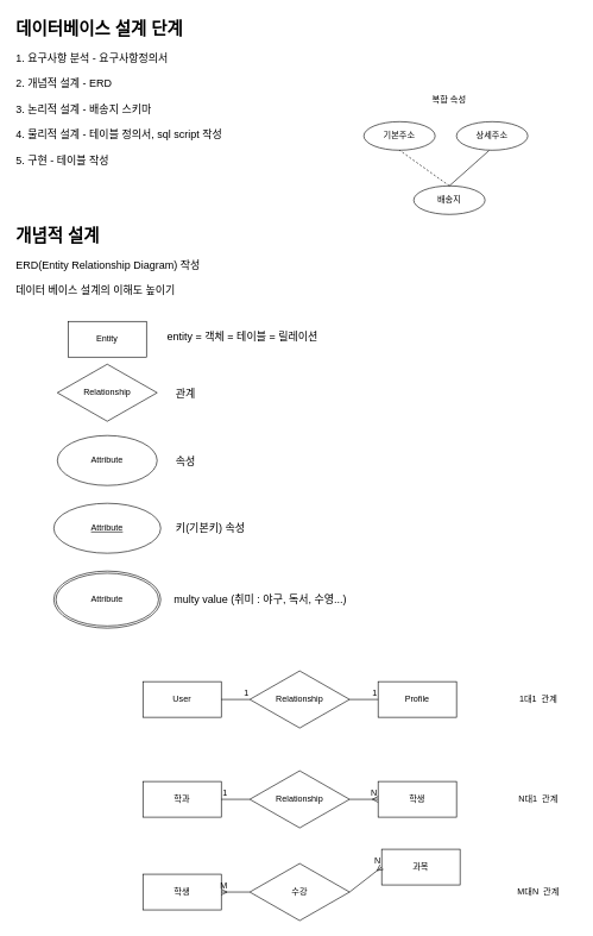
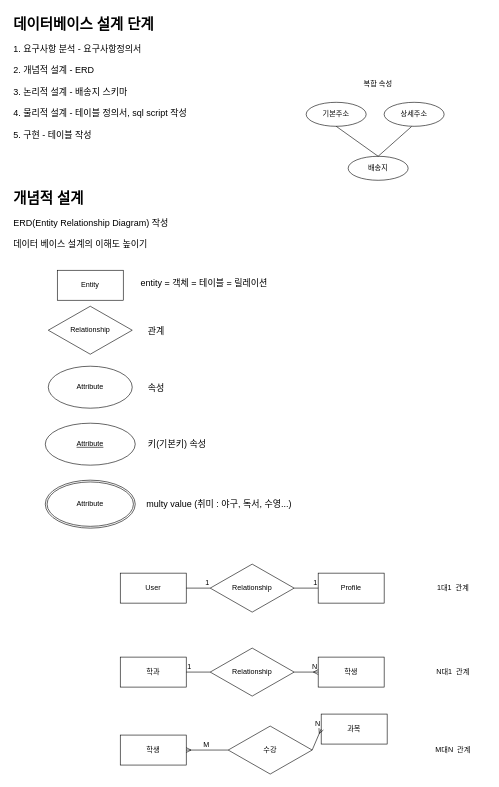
  <mxCell id="0" />
  <mxCell id="1" parent="0" />
  <mxCell id="2" value="&lt;h1 style=&quot;margin-top: 0px;&quot;&gt;데이터베이스 설계 단계&lt;span style=&quot;white-space: pre;&quot;&gt;&#09;&lt;/span&gt;&lt;/h1&gt;&lt;div&gt;&lt;span style=&quot;font-size: 15px;&quot;&gt;1. 요구사항 분석 - 요구사항정의서&amp;nbsp;&lt;/span&gt;&lt;/div&gt;&lt;div&gt;&lt;span style=&quot;font-size: 15px;&quot;&gt;&lt;br&gt;&lt;/span&gt;&lt;/div&gt;&lt;div&gt;&lt;span style=&quot;font-size: 15px;&quot;&gt;2. 개념적 설계 - ERD&lt;/span&gt;&lt;/div&gt;&lt;div&gt;&lt;span style=&quot;font-size: 15px;&quot;&gt;&lt;br&gt;&lt;/span&gt;&lt;/div&gt;&lt;div&gt;&lt;span style=&quot;font-size: 15px;&quot;&gt;3. 논리적 설계 - 배송지 스키마&lt;/span&gt;&lt;/div&gt;&lt;div&gt;&lt;span style=&quot;font-size: 15px;&quot;&gt;&lt;br&gt;&lt;/span&gt;&lt;/div&gt;&lt;div&gt;&lt;span style=&quot;font-size: 15px;&quot;&gt;4. 물리적 설계 - 테이블 정의서, sql script 작성&lt;/span&gt;&lt;/div&gt;&lt;div&gt;&lt;span style=&quot;font-size: 15px;&quot;&gt;&lt;br&gt;&lt;/span&gt;&lt;/div&gt;&lt;div&gt;&lt;span style=&quot;font-size: 15px;&quot;&gt;5. 구현 - 테이블 작성&lt;/span&gt;&lt;/div&gt;" style="text;html=1;whiteSpace=wrap;overflow=hidden;rounded=0;" vertex="1" parent="1"><mxGeometry width="350" height="250" as="geometry" x="20" y="20" /></mxCell>
  <mxCell id="3" value="&lt;h1 style=&quot;margin-top: 0px;&quot;&gt;개념적 설계&lt;/h1&gt;&lt;div&gt;&lt;font style=&quot;font-size: 15px;&quot;&gt;ERD(Entity Relationship Diagram) 작성&lt;/font&gt;&lt;/div&gt;&lt;div&gt;&lt;font style=&quot;font-size: 15px;&quot;&gt;&lt;br&gt;&lt;/font&gt;&lt;/div&gt;&lt;div&gt;&lt;font style=&quot;font-size: 15px;&quot;&gt;데이터 베이스 설계의 이해도 높이기&lt;/font&gt;&lt;/div&gt;" style="text;html=1;whiteSpace=wrap;overflow=hidden;rounded=0;" vertex="1" parent="1"><mxGeometry y="310" width="350" height="180" as="geometry" x="20" /></mxCell>
  <mxCell id="4" value="Entity" style="whiteSpace=wrap;html=1;align=center;" vertex="1" parent="1"><mxGeometry x="95" y="450" width="110" height="50" as="geometry" /></mxCell>
  <mxCell id="5" value="&lt;font style=&quot;font-size: 15px;&quot;&gt;entity = 객체 = 테이블 = 릴레이션&lt;/font&gt;" style="text;html=1;align=center;verticalAlign=middle;whiteSpace=wrap;rounded=0;" vertex="1" parent="1"><mxGeometry x="220" y="430" width="240" height="80" as="geometry" /></mxCell>
  <mxCell id="6" value="Relationship" style="shape=rhombus;perimeter=rhombusPerimeter;whiteSpace=wrap;html=1;align=center;" vertex="1" parent="1"><mxGeometry x="80" y="510" width="140" height="80" as="geometry" /></mxCell>
  <mxCell id="7" value="&lt;font style=&quot;font-size: 15px;&quot;&gt;관계&lt;/font&gt;" style="text;html=1;align=center;verticalAlign=middle;whiteSpace=wrap;rounded=0;" vertex="1" parent="1"><mxGeometry x="140" y="510" width="240" height="80" as="geometry" /></mxCell>
  <mxCell id="8" value="Attribute" style="ellipse;whiteSpace=wrap;html=1;align=center;" vertex="1" parent="1"><mxGeometry x="80" y="610" width="140" height="70" as="geometry" /></mxCell>
  <mxCell id="9" value="&lt;font style=&quot;font-size: 15px;&quot;&gt;속성&lt;/font&gt;" style="text;html=1;align=center;verticalAlign=middle;whiteSpace=wrap;rounded=0;" vertex="1" parent="1"><mxGeometry x="185" y="595" width="150" height="100" as="geometry" /></mxCell>
  <mxCell id="10" value="Attribute" style="ellipse;whiteSpace=wrap;html=1;align=center;fontStyle=4;" vertex="1" parent="1"><mxGeometry x="75" y="705" width="150" height="70" as="geometry" /></mxCell>
  <mxCell id="11" value="&lt;font style=&quot;font-size: 15px;&quot;&gt;키(기본키) 속성&lt;/font&gt;" style="text;html=1;align=center;verticalAlign=middle;whiteSpace=wrap;rounded=0;" vertex="1" parent="1"><mxGeometry x="205" y="690" width="180" height="100" as="geometry" /></mxCell>
  <mxCell id="12" value="Attribute" style="ellipse;shape=doubleEllipse;margin=3;whiteSpace=wrap;html=1;align=center;" vertex="1" parent="1"><mxGeometry x="75" y="800" width="150" height="80" as="geometry" /></mxCell>
  <mxCell id="13" value="&lt;font style=&quot;font-size: 15px;&quot;&gt;multy value (취미 : 야구, 독서, 수영...)&lt;/font&gt;" style="text;html=1;align=center;verticalAlign=middle;whiteSpace=wrap;rounded=0;" vertex="1" parent="1"><mxGeometry x="230" y="805" width="270" height="70" as="geometry" /></mxCell>
  <mxCell id="14" value="Relationship" style="shape=rhombus;perimeter=rhombusPerimeter;whiteSpace=wrap;html=1;align=center;" vertex="1" parent="1"><mxGeometry x="350" y="940" width="140" height="80" as="geometry" /></mxCell>
  <mxCell id="15" value="User" style="whiteSpace=wrap;html=1;align=center;" vertex="1" parent="1"><mxGeometry x="200" y="955" width="110" height="50" as="geometry" /></mxCell>
  <mxCell id="16" value="Profile" style="whiteSpace=wrap;html=1;align=center;" vertex="1" parent="1"><mxGeometry x="530" y="955" width="110" height="50" as="geometry" /></mxCell>
  <mxCell id="17" value="" style="endArrow=none;html=1;rounded=0;entryX=0;entryY=0.5;entryDx=0;entryDy=0;exitX=1;exitY=0.5;exitDx=0;exitDy=0;" edge="1" parent="1" source="14" target="16"><mxGeometry relative="1" as="geometry"><mxPoint x="400" y="910" as="sourcePoint" /><mxPoint x="560" y="910" as="targetPoint" /></mxGeometry></mxCell>
  <mxCell id="18" value="1" style="resizable=0;html=1;whiteSpace=wrap;align=right;verticalAlign=bottom;" connectable="0" vertex="1" parent="17"><mxGeometry x="1" relative="1" as="geometry" /></mxCell>
  <mxCell id="19" value="" style="endArrow=none;html=1;rounded=0;exitX=1;exitY=0.5;exitDx=0;exitDy=0;entryX=0;entryY=0.5;entryDx=0;entryDy=0;" edge="1" parent="1" source="15" target="14"><mxGeometry relative="1" as="geometry"><mxPoint x="400" y="910" as="sourcePoint" /><mxPoint x="560" y="910" as="targetPoint" /></mxGeometry></mxCell>
  <mxCell id="20" value="1" style="resizable=0;html=1;whiteSpace=wrap;align=right;verticalAlign=bottom;" connectable="0" vertex="1" parent="19"><mxGeometry x="1" relative="1" as="geometry" /></mxCell>
  <mxCell id="21" value="Relationship" style="shape=rhombus;perimeter=rhombusPerimeter;whiteSpace=wrap;html=1;align=center;" vertex="1" parent="1"><mxGeometry x="350" y="1080" width="140" height="80" as="geometry" /></mxCell>
  <mxCell id="22" value="학과" style="whiteSpace=wrap;html=1;align=center;" vertex="1" parent="1"><mxGeometry x="200" y="1095" width="110" height="50" as="geometry" /></mxCell>
  <mxCell id="23" value="학생" style="whiteSpace=wrap;html=1;align=center;" vertex="1" parent="1"><mxGeometry x="530" y="1095" width="110" height="50" as="geometry" /></mxCell>
  <mxCell id="24" value="" style="endArrow=ERmany;html=1;rounded=0;entryX=0;entryY=0.5;entryDx=0;entryDy=0;exitX=1;exitY=0.5;exitDx=0;exitDy=0;endFill=0;" edge="1" source="21" target="23" parent="1"><mxGeometry relative="1" as="geometry"><mxPoint x="400" y="1050" as="sourcePoint" /><mxPoint x="560" y="1050" as="targetPoint" /></mxGeometry></mxCell>
  <mxCell id="25" value="N" style="resizable=0;html=1;whiteSpace=wrap;align=right;verticalAlign=bottom;" connectable="0" vertex="1" parent="24"><mxGeometry x="1" relative="1" as="geometry" /></mxCell>
  <mxCell id="26" value="" style="endArrow=none;html=1;rounded=0;exitX=1;exitY=0.5;exitDx=0;exitDy=0;entryX=0;entryY=0.5;entryDx=0;entryDy=0;" edge="1" source="22" target="21" parent="1"><mxGeometry relative="1" as="geometry"><mxPoint x="400" y="1050" as="sourcePoint" /><mxPoint x="560" y="1050" as="targetPoint" /></mxGeometry></mxCell>
  <mxCell id="27" value="1" style="resizable=0;html=1;whiteSpace=wrap;align=right;verticalAlign=bottom;" connectable="0" vertex="1" parent="26"><mxGeometry x="1" relative="1" as="geometry"><mxPoint x="-30" as="offset" /></mxGeometry></mxCell>
  <mxCell id="28" value="1대1&amp;nbsp; 관계" style="text;html=1;align=center;verticalAlign=middle;whiteSpace=wrap;rounded=0;" vertex="1" parent="1"><mxGeometry x="700" y="957.5" width="110" height="45" as="geometry" /></mxCell>
- <mxCell id="29" value="수강" style="shape=rhombus;perimeter=rhombusPerimeter;whiteSpace=wrap;html=1;align=center;" vertex="1" parent="1"><mxGeometry x="350" y="1210" width="140" height="80" as="geometry" /></mxCell>
+ <mxCell id="29" value="수강" style="shape=rhombus;perimeter=rhombusPerimeter;whiteSpace=wrap;html=1;align=center;" vertex="1" parent="1"><mxGeometry x="380" y="1210" width="140" height="80" as="geometry" /></mxCell>
  <mxCell id="30" value="학생" style="whiteSpace=wrap;html=1;align=center;" vertex="1" parent="1"><mxGeometry x="200" y="1225" width="110" height="50" as="geometry" /></mxCell>
  <mxCell id="31" value="과목" style="whiteSpace=wrap;html=1;align=center;" vertex="1" parent="1"><mxGeometry x="535" y="1190" width="110" height="50" as="geometry" /></mxCell>
  <mxCell id="32" value="" style="endArrow=ERmany;html=1;rounded=0;entryX=0;entryY=0.5;entryDx=0;entryDy=0;exitX=1;exitY=0.5;exitDx=0;exitDy=0;endFill=0;" edge="1" source="29" target="31" parent="1"><mxGeometry relative="1" as="geometry"><mxPoint x="400" y="1180" as="sourcePoint" /><mxPoint x="560" y="1180" as="targetPoint" /></mxGeometry></mxCell>
  <mxCell id="33" value="N" style="resizable=0;html=1;whiteSpace=wrap;align=right;verticalAlign=bottom;" connectable="0" vertex="1" parent="32"><mxGeometry x="1" relative="1" as="geometry" /></mxCell>
  <mxCell id="34" value="" style="endArrow=none;html=1;rounded=0;exitX=1;exitY=0.5;exitDx=0;exitDy=0;entryX=0;entryY=0.5;entryDx=0;entryDy=0;endFill=0;startArrow=ERmany;startFill=0;" edge="1" source="30" target="29" parent="1"><mxGeometry relative="1" as="geometry"><mxPoint x="400" y="1180" as="sourcePoint" /><mxPoint x="560" y="1180" as="targetPoint" /></mxGeometry></mxCell>
  <mxCell id="35" value="M" style="resizable=0;html=1;whiteSpace=wrap;align=right;verticalAlign=bottom;" connectable="0" vertex="1" parent="34"><mxGeometry x="1" relative="1" as="geometry"><mxPoint x="-30" as="offset" /></mxGeometry></mxCell>
  <mxCell id="36" value="N대1&amp;nbsp; 관계" style="text;html=1;align=center;verticalAlign=middle;whiteSpace=wrap;rounded=0;" vertex="1" parent="1"><mxGeometry x="700" y="1097.5" width="110" height="45" as="geometry" /></mxCell>
  <mxCell id="37" value="M대N&amp;nbsp; 관계" style="text;html=1;align=center;verticalAlign=middle;whiteSpace=wrap;rounded=0;" vertex="1" parent="1"><mxGeometry x="700" y="1227.5" width="110" height="45" as="geometry" /></mxCell>
  <mxCell id="38" value="배송지" style="ellipse;whiteSpace=wrap;html=1;align=center;" vertex="1" parent="1"><mxGeometry x="580" y="260" width="100" height="40" as="geometry" /></mxCell>
  <mxCell id="39" value="기본주소" style="ellipse;whiteSpace=wrap;html=1;align=center;" vertex="1" parent="1"><mxGeometry x="510" y="170" width="100" height="40" as="geometry" /></mxCell>
  <mxCell id="40" value="상세주소" style="ellipse;whiteSpace=wrap;html=1;align=center;" vertex="1" parent="1"><mxGeometry x="640" y="170" width="100" height="40" as="geometry" /></mxCell>
- <mxCell id="41" value="" style="endArrow=none;html=1;rounded=0;entryX=0.5;entryY=1;entryDx=0;entryDy=0;exitX=0.5;exitY=0;exitDx=0;exitDy=0;dashed=1;" edge="1" parent="1" source="38" target="39"><mxGeometry relative="1" as="geometry"><mxPoint x="500" y="360" as="sourcePoint" /><mxPoint x="660" y="360" as="targetPoint" /></mxGeometry></mxCell>
+ <mxCell id="41" value="" style="endArrow=none;html=1;rounded=0;entryX=0.5;entryY=1;entryDx=0;entryDy=0;exitX=0.5;exitY=0;exitDx=0;exitDy=0;" edge="1" parent="1" source="38" target="39"><mxGeometry relative="1" as="geometry"><mxPoint x="500" y="360" as="sourcePoint" /><mxPoint x="660" y="360" as="targetPoint" /></mxGeometry></mxCell>
  <mxCell id="42" value="" style="endArrow=none;html=1;rounded=0;entryX=0.457;entryY=1.011;entryDx=0;entryDy=0;exitX=0.5;exitY=0;exitDx=0;exitDy=0;entryPerimeter=0;" edge="1" parent="1" source="38" target="40"><mxGeometry relative="1" as="geometry"><mxPoint x="500" y="360" as="sourcePoint" /><mxPoint x="660" y="360" as="targetPoint" /></mxGeometry></mxCell>
  <mxCell id="43" value="복합 속성" style="text;html=1;align=center;verticalAlign=middle;whiteSpace=wrap;rounded=0;" vertex="1" parent="1"><mxGeometry x="565" y="120" width="130" height="40" as="geometry" /></mxCell>
